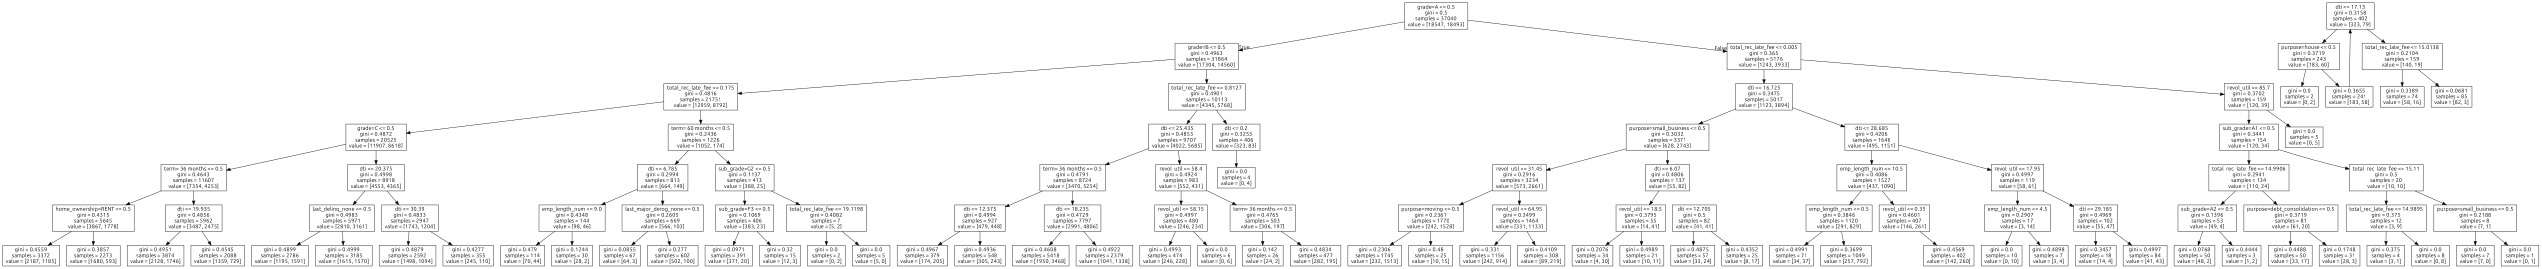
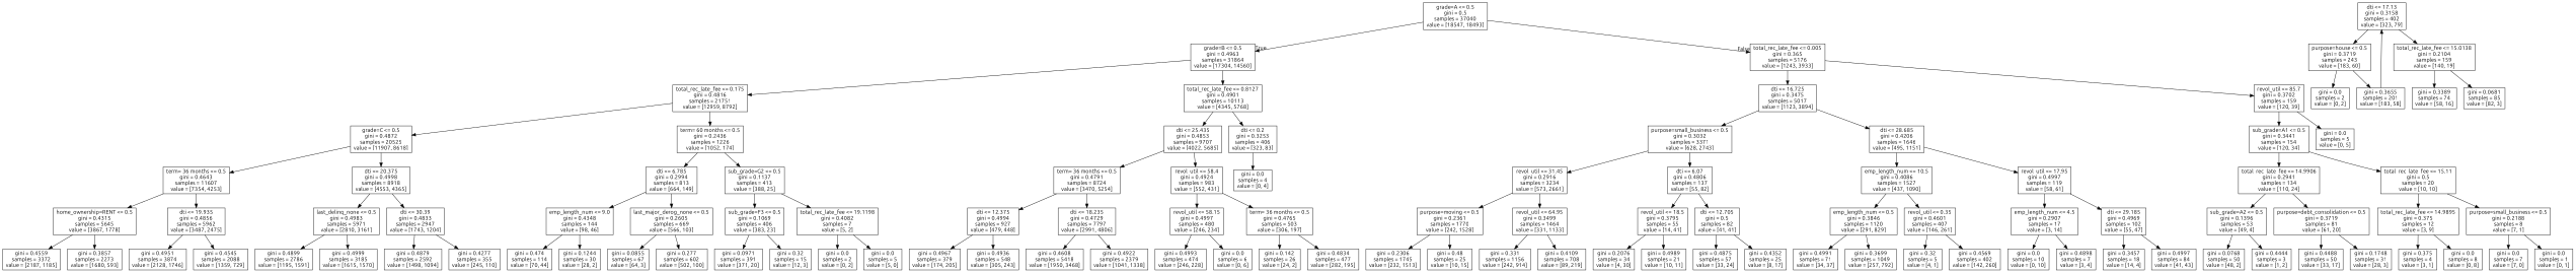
  digraph {
    fontname=Ubuntu
    node [fontname=Ubuntu shape=box]
    edge [fontname=Ubuntu]
    n1 [label="grade=A <= 0.5\ngini = 0.5\nsamples = 37040\nvalue = [18547, 18493]"]
    n2 [label="grade=B <= 0.5\ngini = 0.4963\nsamples = 31864\nvalue = [17304, 14560]"]
    n3 [label="total_rec_late_fee <= 0.005\ngini = 0.365\nsamples = 5176\nvalue = [1243, 3933]"]
    n4 [label="total_rec_late_fee <= 0.175\ngini = 0.4816\nsamples = 21751\nvalue = [12959, 8792]"]
    n5 [label="total_rec_late_fee <= 0.8127\ngini = 0.4901\nsamples = 10113\nvalue = [4345, 5768]"]
    n6 [label="dti <= 16.725\ngini = 0.3475\nsamples = 5017\nvalue = [1123, 3894]"]
    n7 [label="revol_util <= 85.7\ngini = 0.3702\nsamples = 159\nvalue = [120, 39]"]
    n8 [label="grade=C <= 0.5\ngini = 0.4872\nsamples = 20525\nvalue = [11907, 8618]"]
    n9 [label="term= 60 months <= 0.5\ngini = 0.2436\nsamples = 1226\nvalue = [1052, 174]"]
    n10 [label="dti <= 25.435\ngini = 0.4853\nsamples = 9707\nvalue = [4022, 5685]"]
    n11 [label="dti <= 0.2\ngini = 0.3253\nsamples = 406\nvalue = [323, 83]"]
    n12 [label="term= 36 months <= 0.5\ngini = 0.4643\nsamples = 11607\nvalue = [7354, 4253]"]
    n13 [label="dti <= 20.375\ngini = 0.4998\nsamples = 8918\nvalue = [4553, 4365]"]
    n14 [label="dti <= 6.785\ngini = 0.2994\nsamples = 813\nvalue = [664, 149]"]
    n15 [label="sub_grade=G2 <= 0.5\ngini = 0.1137\nsamples = 413\nvalue = [388, 25]"]
    n16 [label="home_ownership=RENT <= 0.5\ngini = 0.4315\nsamples = 5645\nvalue = [3867, 1778]"]
    n17 [label="dti <= 19.935\ngini = 0.4856\nsamples = 5962\nvalue = [3487, 2475]"]
    n18 [label="last_delinq_none <= 0.5\ngini = 0.4983\nsamples = 5971\nvalue = [2810, 3161]"]
    n19 [label="dti <= 30.39\ngini = 0.4833\nsamples = 2947\nvalue = [1743, 1204]"]
    n20 [label="gini = 0.4559\nsamples = 3372\nvalue = [2187, 1185]"]
    n21 [label="gini = 0.3857\nsamples = 2273\nvalue = [1680, 593]"]
    n22 [label="gini = 0.4951\nsamples = 3874\nvalue = [2128, 1746]"]
    n23 [label="gini = 0.4545\nsamples = 2088\nvalue = [1359, 729]"]
    n24 [label="gini = 0.4899\nsamples = 2786\nvalue = [1195, 1591]"]
    n25 [label="gini = 0.4999\nsamples = 3185\nvalue = [1615, 1570]"]
    n26 [label="gini = 0.4879\nsamples = 2592\nvalue = [1498, 1094]"]
    n27 [label="gini = 0.4277\nsamples = 355\nvalue = [245, 110]"]
    n28 [label="emp_length_num <= 9.0\ngini = 0.4348\nsamples = 144\nvalue = [98, 46]"]
    n29 [label="last_major_derog_none <= 0.5\ngini = 0.2605\nsamples = 669\nvalue = [566, 103]"]
    n30 [label="sub_grade=F3 <= 0.5\ngini = 0.1069\nsamples = 406\nvalue = [383, 23]"]
    n31 [label="total_rec_late_fee <= 19.1198\ngini = 0.4082\nsamples = 7\nvalue = [5, 2]"]
-   n32 [label="gini = 0.479\nsamples = 114\nvalue = [70, 44]"]
+   n32 [label="gini = 0.474\nsamples = 114\nvalue = [70, 44]"]
    n33 [label="gini = 0.1244\nsamples = 30\nvalue = [28, 2]"]
    n34 [label="gini = 0.0855\nsamples = 67\nvalue = [64, 3]"]
    n35 [label="gini = 0.277\nsamples = 602\nvalue = [502, 100]"]
    n36 [label="gini = 0.0971\nsamples = 391\nvalue = [371, 20]"]
    n37 [label="gini = 0.32\nsamples = 15\nvalue = [12, 3]"]
    n38 [label="gini = 0.0\nsamples = 2\nvalue = [0, 2]"]
    n39 [label="gini = 0.0\nsamples = 5\nvalue = [5, 0]"]
    n40 [label="term= 36 months <= 0.5\ngini = 0.4791\nsamples = 8724\nvalue = [3470, 5254]"]
    n41 [label="revol_util <= 58.4\ngini = 0.4924\nsamples = 983\nvalue = [552, 431]"]
    n42 [label="gini = 0.0\nsamples = 4\nvalue = [0, 4]"]
    n43 [label="dti <= 12.375\ngini = 0.4994\nsamples = 927\nvalue = [479, 448]"]
    n44 [label="dti <= 18.235\ngini = 0.4729\nsamples = 7797\nvalue = [2991, 4806]"]
    n45 [label="revol_util <= 58.15\ngini = 0.4997\nsamples = 480\nvalue = [246, 234]"]
    n46 [label="term= 36 months <= 0.5\ngini = 0.4765\nsamples = 503\nvalue = [306, 197]"]
    n47 [label="gini = 0.4967\nsamples = 379\nvalue = [174, 205]"]
    n48 [label="gini = 0.4936\nsamples = 548\nvalue = [305, 243]"]
    n49 [label="gini = 0.4608\nsamples = 5418\nvalue = [1950, 3468]"]
    n50 [label="gini = 0.4922\nsamples = 2379\nvalue = [1041, 1338]"]
    n51 [label="gini = 0.4993\nsamples = 474\nvalue = [246, 228]"]
    n52 [label="gini = 0.0\nsamples = 6\nvalue = [0, 6]"]
    n53 [label="gini = 0.142\nsamples = 26\nvalue = [24, 2]"]
    n54 [label="gini = 0.4834\nsamples = 477\nvalue = [282, 195]"]
    n55 [label="dti <= 17.13\ngini = 0.3158\nsamples = 402\nvalue = [323, 79]"]
    n56 [label="purpose=house <= 0.5\ngini = 0.3719\nsamples = 243\nvalue = [183, 60]"]
    n57 [label="total_rec_late_fee <= 15.0138\ngini = 0.2104\nsamples = 159\nvalue = [140, 19]"]
-   n58 [label="gini = 0.3655\nsamples = 241\nvalue = [183, 58]"]
+   n58 [label="gini = 0.3655\nsamples = 201\nvalue = [183, 58]"]
    n59 [label="gini = 0.0\nsamples = 2\nvalue = [0, 2]"]
    n60 [label="gini = 0.3389\nsamples = 74\nvalue = [58, 16]"]
    n61 [label="gini = 0.0681\nsamples = 85\nvalue = [82, 3]"]
    n62 [label="purpose=small_business <= 0.5\ngini = 0.3032\nsamples = 3371\nvalue = [628, 2743]"]
    n63 [label="dti <= 28.685\ngini = 0.4206\nsamples = 1646\nvalue = [495, 1151]"]
    n64 [label="sub_grade=A1 <= 0.5\ngini = 0.3441\nsamples = 154\nvalue = [120, 34]"]
    n65 [label="gini = 0.0\nsamples = 5\nvalue = [0, 5]"]
    n66 [label="revol_util <= 31.45\ngini = 0.2916\nsamples = 3234\nvalue = [573, 2661]"]
    n67 [label="dti <= 6.07\ngini = 0.4806\nsamples = 137\nvalue = [55, 82]"]
    n68 [label="emp_length_num <= 10.5\ngini = 0.4086\nsamples = 1527\nvalue = [437, 1090]"]
    n69 [label="revol_util <= 17.95\ngini = 0.4997\nsamples = 119\nvalue = [58, 61]"]
    n70 [label="purpose=moving <= 0.5\ngini = 0.2361\nsamples = 1770\nvalue = [242, 1528]"]
    n71 [label="revol_util <= 64.95\ngini = 0.3499\nsamples = 1464\nvalue = [331, 1133]"]
    n72 [label="revol_util <= 18.5\ngini = 0.3795\nsamples = 55\nvalue = [14, 41]"]
    n73 [label="dti <= 12.705\ngini = 0.5\nsamples = 82\nvalue = [41, 41]"]
    n74 [label="gini = 0.2306\nsamples = 1745\nvalue = [232, 1513]"]
    n75 [label="gini = 0.48\nsamples = 25\nvalue = [10, 15]"]
    n76 [label="gini = 0.331\nsamples = 1156\nvalue = [242, 914]"]
-   n77 [label="gini = 0.4109\nsamples = 308\nvalue = [89, 219]"]
+   n77 [label="gini = 0.4109\nsamples = 708\nvalue = [89, 219]"]
    n78 [label="gini = 0.2076\nsamples = 34\nvalue = [4, 30]"]
    n79 [label="gini = 0.4989\nsamples = 21\nvalue = [10, 11]"]
    n80 [label="gini = 0.4875\nsamples = 57\nvalue = [33, 24]"]
    n81 [label="gini = 0.4352\nsamples = 25\nvalue = [8, 17]"]
    n82 [label="emp_length_num <= 0.5\ngini = 0.3846\nsamples = 1120\nvalue = [291, 829]"]
    n83 [label="revol_util <= 0.35\ngini = 0.4601\nsamples = 407\nvalue = [146, 261]"]
    n84 [label="emp_length_num <= 4.5\ngini = 0.2907\nsamples = 17\nvalue = [3, 14]"]
    n85 [label="dti <= 29.185\ngini = 0.4969\nsamples = 102\nvalue = [55, 47]"]
    n86 [label="gini = 0.4991\nsamples = 71\nvalue = [34, 37]"]
    n87 [label="gini = 0.3699\nsamples = 1049\nvalue = [257, 792]"]
+   n88 [label="gini = 0.32\nsamples = 5\nvalue = [4, 1]"]
    n89 [label="gini = 0.4569\nsamples = 402\nvalue = [142, 260]"]
    n90 [label="gini = 0.0\nsamples = 10\nvalue = [0, 10]"]
    n91 [label="gini = 0.4898\nsamples = 7\nvalue = [3, 4]"]
    n92 [label="gini = 0.3457\nsamples = 18\nvalue = [14, 4]"]
    n93 [label="gini = 0.4997\nsamples = 84\nvalue = [41, 43]"]
    n94 [label="total_rec_late_fee <= 14.9906\ngini = 0.2941\nsamples = 134\nvalue = [110, 24]"]
    n95 [label="total_rec_late_fee <= 15.11\ngini = 0.5\nsamples = 20\nvalue = [10, 10]"]
    n96 [label="sub_grade=A2 <= 0.5\ngini = 0.1396\nsamples = 53\nvalue = [49, 4]"]
    n97 [label="purpose=debt_consolidation <= 0.5\ngini = 0.3719\nsamples = 81\nvalue = [61, 20]"]
    n98 [label="total_rec_late_fee <= 14.9895\ngini = 0.375\nsamples = 12\nvalue = [3, 9]"]
    n99 [label="purpose=small_business <= 0.5\ngini = 0.2188\nsamples = 8\nvalue = [7, 1]"]
    n100 [label="gini = 0.0768\nsamples = 50\nvalue = [48, 2]"]
    n101 [label="gini = 0.4444\nsamples = 3\nvalue = [1, 2]"]
    n102 [label="gini = 0.4488\nsamples = 50\nvalue = [33, 17]"]
    n103 [label="gini = 0.1748\nsamples = 31\nvalue = [28, 3]"]
    n104 [label="gini = 0.375\nsamples = 4\nvalue = [3, 1]"]
    n105 [label="gini = 0.0\nsamples = 8\nvalue = [0, 8]"]
    n106 [label="gini = 0.0\nsamples = 7\nvalue = [7, 0]"]
    n107 [label="gini = 0.0\nsamples = 1\nvalue = [0, 1]"]
    n1 -> n2 [headlabel=True labelangle=45 labeldistance=2.5]
    n1 -> n3 [headlabel=False labelangle=-45 labeldistance=2.5]
    n2 -> n4
    n2 -> n5
    n3 -> n6
    n3 -> n7
    n4 -> n8
    n4 -> n9
    n5 -> n10
    n5 -> n11
    n6 -> n62
    n6 -> n63
    n7 -> n64
    n7 -> n65
    n8 -> n12
    n8 -> n13
    n9 -> n14
    n9 -> n15
    n10 -> n40
    n10 -> n41
    n11 -> n42
    n12 -> n16
    n12 -> n17
    n13 -> n18
    n13 -> n19
    n14 -> n28
    n14 -> n29
    n15 -> n30
    n15 -> n31
    n16 -> n20
    n16 -> n21
    n17 -> n22
    n17 -> n23
    n18 -> n24
    n18 -> n25
    n19 -> n26
    n19 -> n27
    n28 -> n32
    n28 -> n33
    n29 -> n34
    n29 -> n35
    n30 -> n36
    n30 -> n37
    n31 -> n38
    n31 -> n39
    n40 -> n43
    n40 -> n44
    n41 -> n45
    n41 -> n46
    n43 -> n47
    n43 -> n48
    n44 -> n49
    n44 -> n50
    n45 -> n51
    n45 -> n52
    n46 -> n53
    n46 -> n54
    n55 -> n56
    n55 -> n57
    n56 -> n58
    n56 -> n59
    n57 -> n60
    n57 -> n61
    n58 -> n55
    n62 -> n66
    n62 -> n67
    n63 -> n68
    n63 -> n69
    n64 -> n94
    n64 -> n95
    n66 -> n70
    n66 -> n71
    n67 -> n72
+   n67 -> n73
    n68 -> n82
    n68 -> n83
    n69 -> n84
    n69 -> n85
    n70 -> n74
    n70 -> n75
    n71 -> n76
    n71 -> n77
    n72 -> n78
    n72 -> n79
    n73 -> n80
    n73 -> n81
    n82 -> n86
    n82 -> n87
+   n83 -> n88
    n83 -> n89
    n84 -> n90
    n84 -> n91
    n85 -> n92
    n85 -> n93
    n94 -> n96
    n94 -> n97
    n95 -> n98
    n95 -> n99
    n96 -> n100
    n96 -> n101
    n97 -> n102
    n97 -> n103
    n98 -> n104
    n98 -> n105
    n99 -> n106
    n99 -> n107
  }
